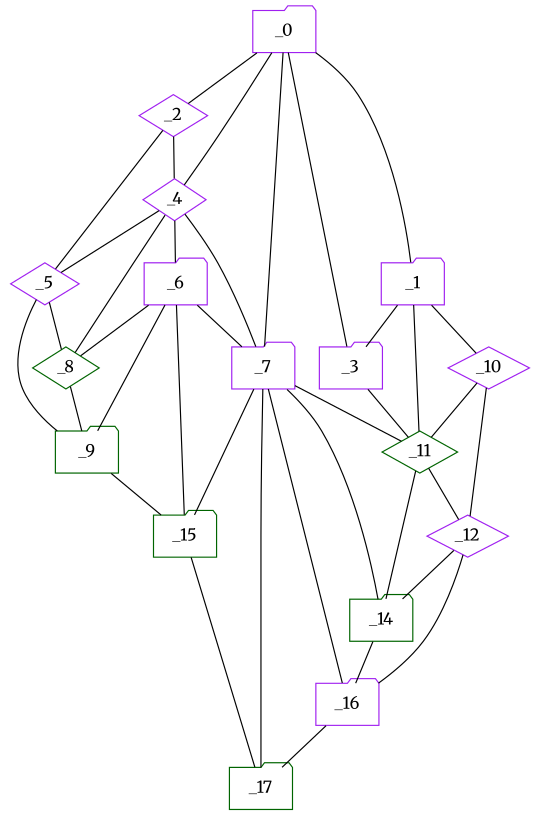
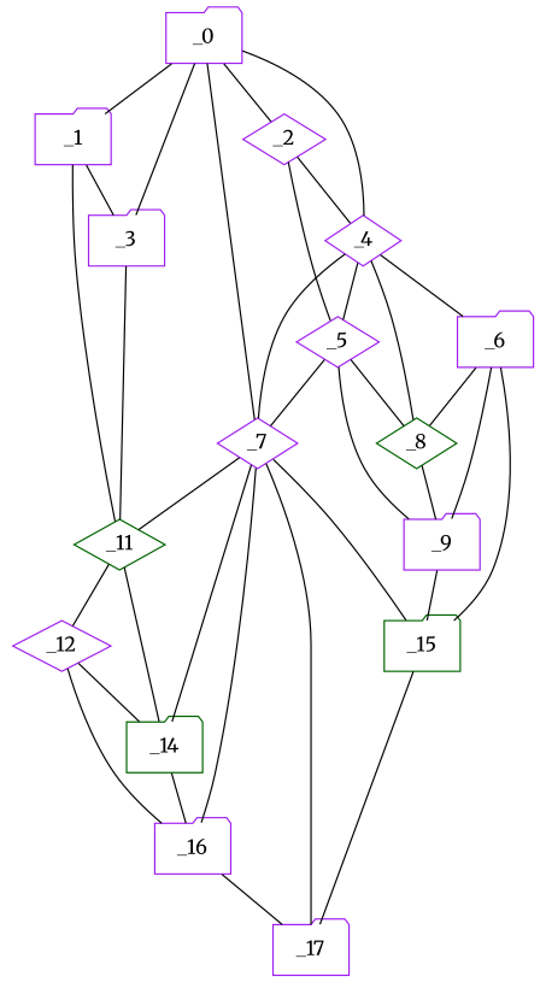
  graph {
    fontname=Merriweather
    node [color=purple fontname=Merriweather shape=folder x=84 y=72]
    edge [fontname=Merriweather valence=1]
    _0 [x=43]
    _1 [x=48 y=80]
    _2 [shape=diamond x=50 y=8]
    _3 [x=53]
    _4 [shape=diamond x=55 y=19]
-   _7 [x=65 y=63]
-   _10 [shape=diamond y=125]
+   _7 [shape=diamond x=65 y=63]
    _11 [color=darkgreen shape=diamond x=93 y=110]
    _5 [shape=diamond x=58 y=2]
    _6 [x=60 y=21]
    _8 [color=darkgreen shape=diamond x=68 y=10]
    _15 [color=darkgreen x=108 y=29]
    _14 [color=darkgreen x=101 y=101]
    _16 [x=113 y=82]
-   _17 [color=darkgreen x=115 y=56]
+   _17 [x=115 y=56]
    _12 [shape=diamond x=98 y=108]
-   _9 [color=darkgreen y=9]
+   _9 [y=9]
    _0 -- _1
    _0 -- _2
    _0 -- _3 [valence=2]
    _0 -- _4 [valence=2]
    _0 -- _7 [valence=2]
    _1 -- _3
-   _1 -- _10
    _1 -- _11 [valence=2]
    _2 -- _4 [valence=2]
    _2 -- _5
    _3 -- _11 [valence=2]
    _4 -- _7
    _4 -- _5
    _4 -- _6 [valence=2]
    _4 -- _8 [valence=2]
    _7 -- _11
    _7 -- _15 [valence=2]
    _7 -- _14 [valence=2]
    _7 -- _16
    _7 -- _17 [valence=2]
-   _10 -- _11 [valence=2]
-   _10 -- _12
    _11 -- _14
    _11 -- _12 [valence=2]
    _5 -- _8 [valence=2]
    _5 -- _9 [valence=2]
-   _6 -- _7
+   _5 -- _7
    _6 -- _8
    _6 -- _15 [valence=2]
    _6 -- _9
    _8 -- _9
    _15 -- _17
    _14 -- _16
    _16 -- _17
    _12 -- _14 [valence=2]
    _12 -- _16
    _9 -- _15 [valence=2]
  }
